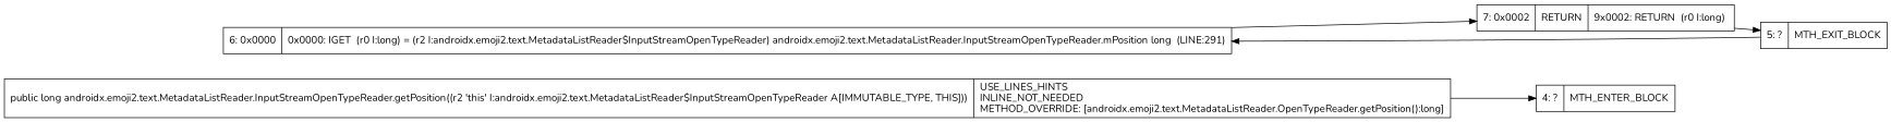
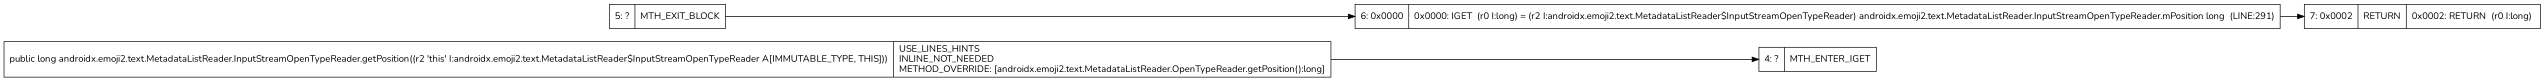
  digraph {
    fontname=Nunito
    rankdir=LR
    node [fontname=Nunito shape=record]
    edge [fontname=Nunito]
-   n1 [label="{4\:\ ?|MTH_ENTER_BLOCK\l}"]
+   n1 [label="{4\:\ ?|MTH_ENTER_IGET\l}"]
    n2 [label="{6\:\ 0x0000|0x0000: IGET  (r0 I:long) = (r2 I:androidx.emoji2.text.MetadataListReader$InputStreamOpenTypeReader) androidx.emoji2.text.MetadataListReader.InputStreamOpenTypeReader.mPosition long  (LINE:291)\l}"]
-   n3 [label="{7\:\ 0x0002|RETURN\l|9x0002: RETURN  (r0 I:long) \l}"]
+   n3 [label="{7\:\ 0x0002|RETURN\l|0x0002: RETURN  (r0 I:long) \l}"]
    n4 [label="{5\:\ ?|MTH_EXIT_BLOCK\l}"]
    n5 [label="{public long androidx.emoji2.text.MetadataListReader.InputStreamOpenTypeReader.getPosition((r2 'this' I:androidx.emoji2.text.MetadataListReader$InputStreamOpenTypeReader A[IMMUTABLE_TYPE, THIS]))  | USE_LINES_HINTS\lINLINE_NOT_NEEDED\lMETHOD_OVERRIDE: [androidx.emoji2.text.MetadataListReader.OpenTypeReader.getPosition():long]\l}"]
    n2 -> n3
-   n3 -> n4
    n4 -> n2
    n5 -> n1
  }
